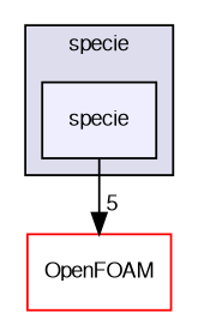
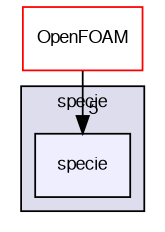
  digraph {
    compound=true
    node [fontname=FreeSans fontsize=10 shape=box]
    n1 [fillcolor="#eeeeff" label=specie pencolor=black style=filled]
    n2 [color=red label=OpenFOAM]
    subgraph cluster_1 {
      bgcolor="#ddddee"
      fontname=FreeSans
      fontsize=10
      label=specie
      pencolor=black
      n1
    }
-   n1 -> n2 [headlabel=5 labeldistance=1.5 labelfontname=FreeSans labelfontsize=10]
+   n2 -> n1 [headlabel=5 labeldistance=1.5 labelfontname=FreeSans labelfontsize=10]
  }
